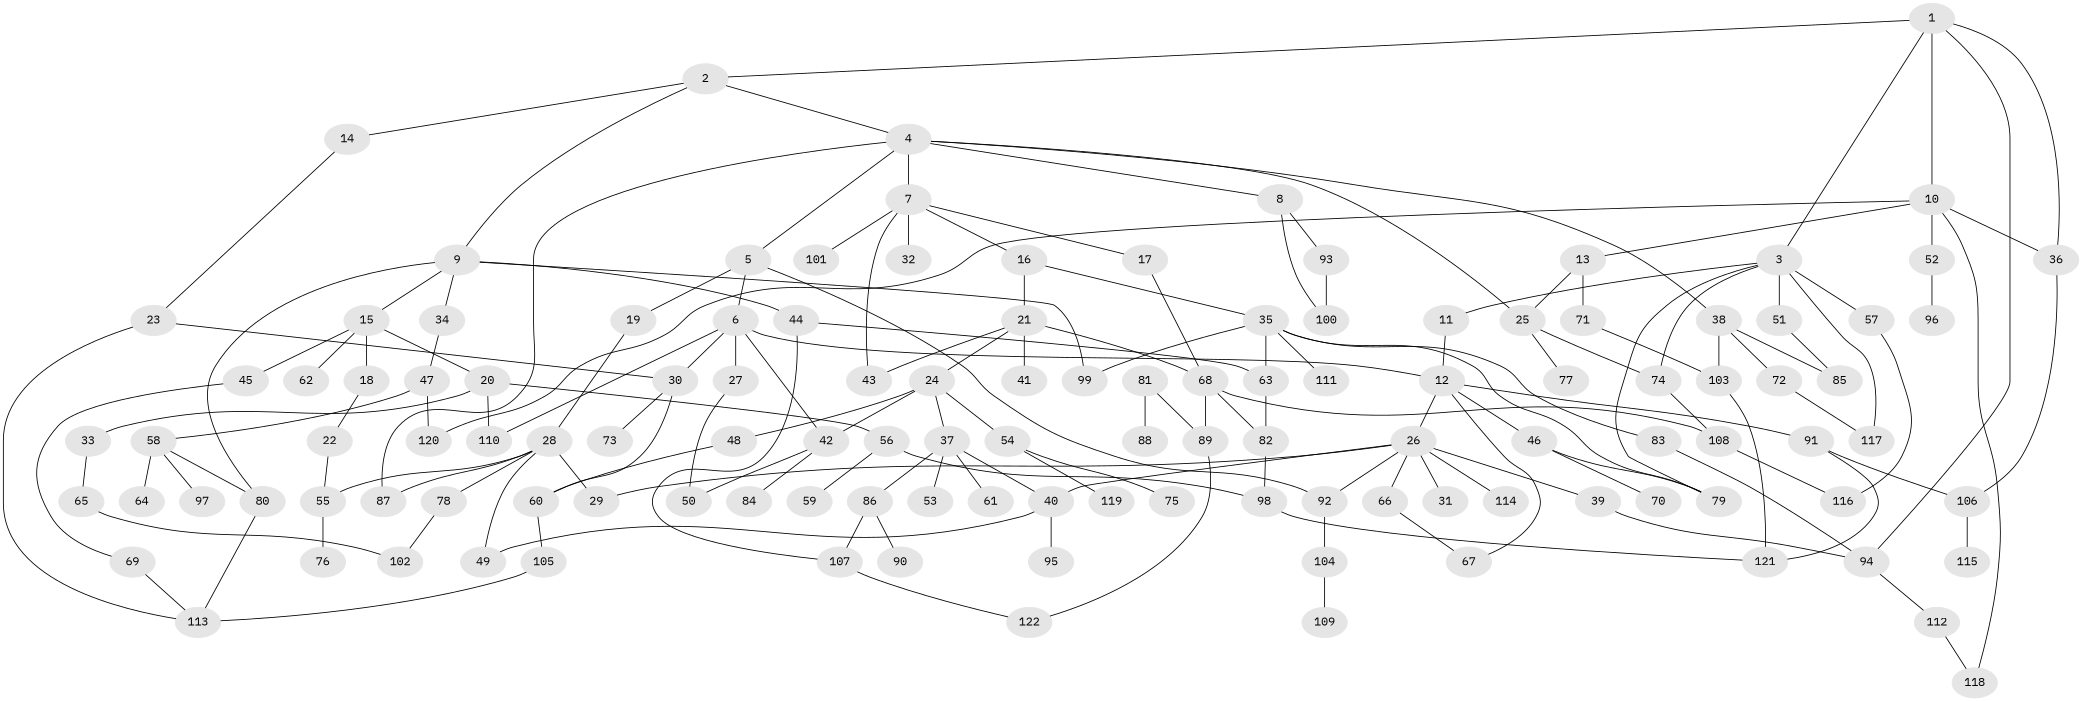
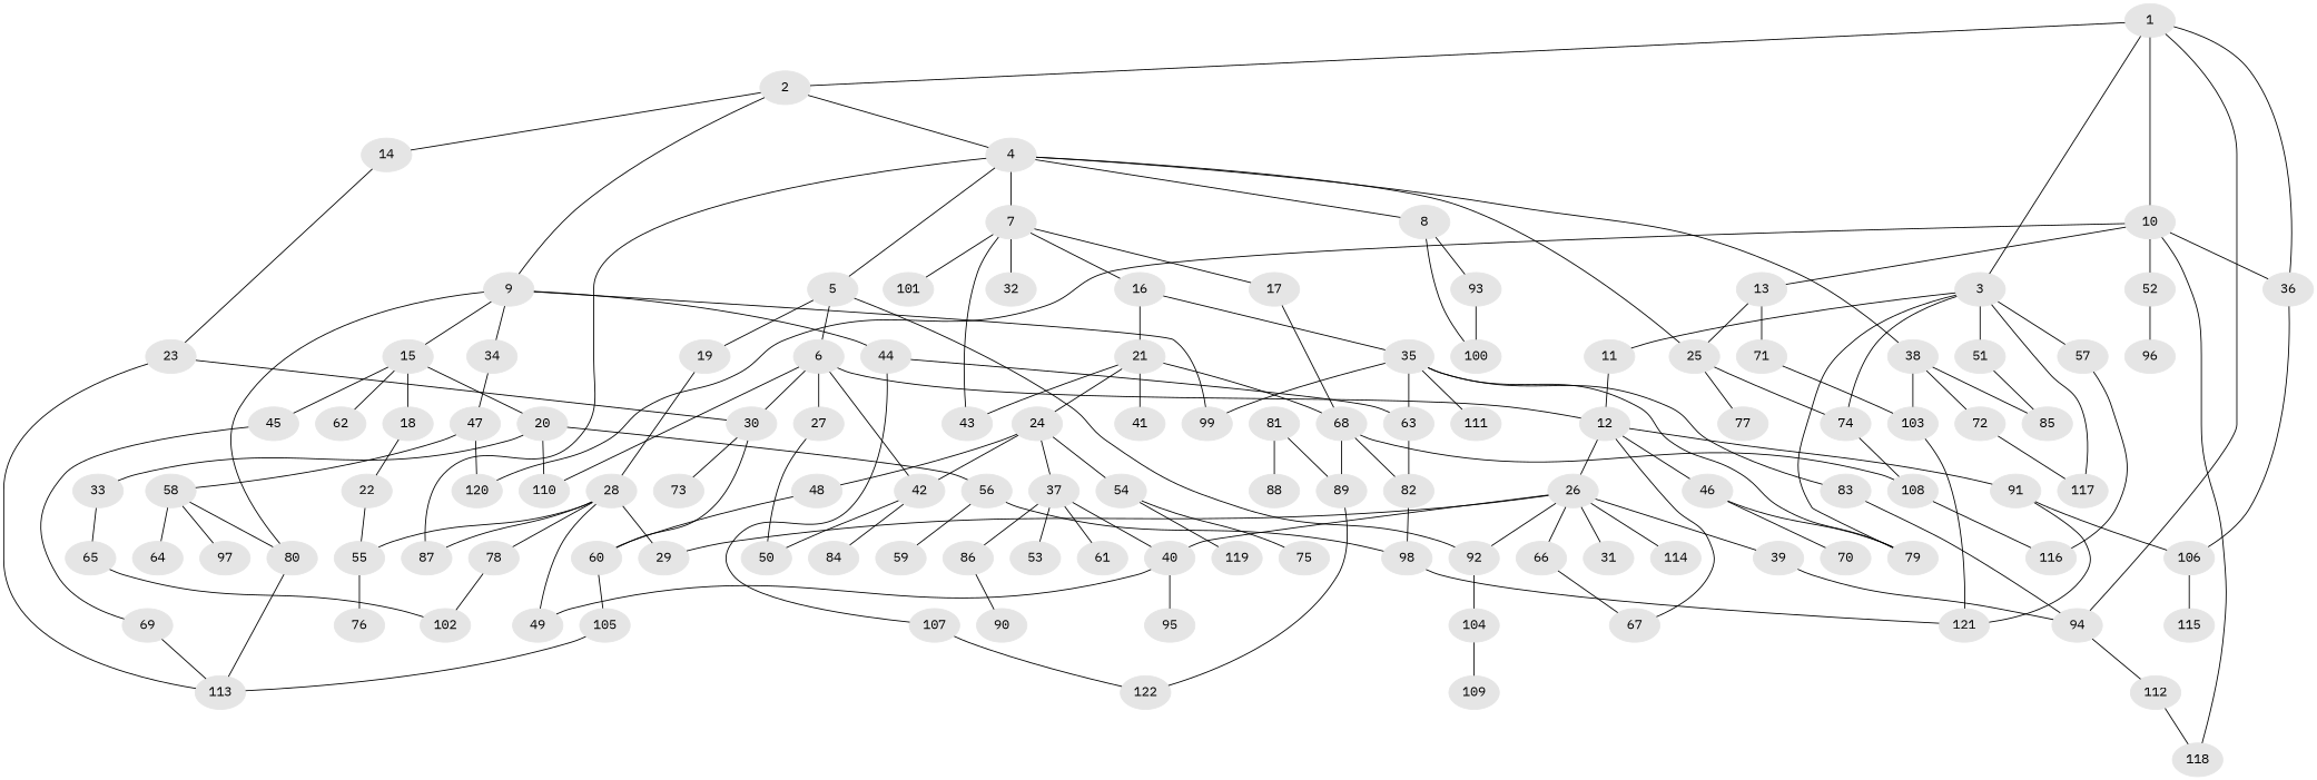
  graph {
    fontname="IBM Plex Mono"
    node [color=gray90 fontname="IBM Plex Mono" style=filled]
    edge [fontname="IBM Plex Mono"]
    1
    2
    3
    10
    36
    94
    4
    9
    14
    11
    51
    57
    74
    79
    117
    13
    52
    118
    120
    106
    112
    5
    7
    8
    25
    38
    87
    15
    34
    44
    80
    99
    23
    12
    85
    116
    108
    6
    19
    92
    16
    17
    32
    43
    101
    93
    100
    77
    72
    103
    27
    30
    42
    110
    28
    104
    26
    46
    67
    91
    50
    60
    73
    84
    21
    35
    68
    18
    20
    45
    62
    47
    63
    107
    113
    71
    96
    29
    31
    39
    40
    66
    114
    70
    121
    22
    33
    56
    69
    24
    41
    83
    111
    82
    89
    55
    49
    78
    65
    59
    98
    37
    48
    54
    76
    53
    61
    86
    75
    119
    95
    102
    105
    58
    81
    88
    115
    90
    122
    64
    97
    109
    1 -- 2
    1 -- 3
    1 -- 10
    1 -- 36
    1 -- 94
    2 -- 4
    2 -- 9
    2 -- 14
    3 -- 11
    3 -- 51
    3 -- 57
    3 -- 74
    3 -- 79
    3 -- 117
    10 -- 36
    10 -- 13
    10 -- 52
    10 -- 118
    10 -- 120
    36 -- 106
    94 -- 112
    4 -- 5
    4 -- 7
    4 -- 8
    4 -- 25
    4 -- 38
    4 -- 87
    9 -- 15
    9 -- 34
    9 -- 44
    9 -- 80
    9 -- 99
    14 -- 23
    11 -- 12
    51 -- 85
    57 -- 116
    74 -- 108
    13 -- 25
    13 -- 71
    52 -- 96
    106 -- 115
    112 -- 118
    5 -- 6
    5 -- 19
    5 -- 92
    7 -- 16
    7 -- 17
    7 -- 32
    7 -- 43
    7 -- 101
    8 -- 93
    8 -- 100
    25 -- 74
    25 -- 77
    38 -- 85
    38 -- 72
    38 -- 103
    15 -- 18
    15 -- 20
    15 -- 45
    15 -- 62
    34 -- 47
    44 -- 63
    44 -- 107
    80 -- 113
    23 -- 30
    23 -- 113
    12 -- 26
    12 -- 46
    12 -- 67
    12 -- 91
    108 -- 116
    6 -- 12
    6 -- 27
    6 -- 30
    6 -- 42
    6 -- 110
    19 -- 28
    92 -- 104
    16 -- 21
    16 -- 35
    17 -- 68
    93 -- 100
    72 -- 117
    103 -- 121
    27 -- 50
    30 -- 60
    30 -- 73
    42 -- 50
    42 -- 84
    28 -- 87
    28 -- 29
    28 -- 55
    28 -- 49
    28 -- 78
    104 -- 109
    26 -- 92
    26 -- 29
    26 -- 31
    26 -- 39
    26 -- 40
    26 -- 66
    26 -- 114
    46 -- 79
    46 -- 70
    91 -- 106
    91 -- 121
    60 -- 105
    21 -- 43
    21 -- 68
    21 -- 24
    21 -- 41
    35 -- 79
    35 -- 99
    35 -- 63
    35 -- 83
    35 -- 111
    68 -- 108
    68 -- 82
    68 -- 89
    18 -- 22
    20 -- 110
    20 -- 33
    20 -- 56
    45 -- 69
    47 -- 120
    47 -- 58
    63 -- 82
    107 -- 122
    71 -- 103
    39 -- 94
    40 -- 49
    40 -- 95
    66 -- 67
    22 -- 55
    33 -- 65
    56 -- 59
    56 -- 98
    69 -- 113
    24 -- 42
    24 -- 37
    24 -- 48
    24 -- 54
    83 -- 94
    82 -- 98
    89 -- 122
    55 -- 76
    78 -- 102
    65 -- 102
    98 -- 121
    37 -- 40
    37 -- 53
    37 -- 61
    37 -- 86
    48 -- 60
    54 -- 75
    54 -- 119
-   86 -- 107
    86 -- 90
    105 -- 113
    58 -- 80
    58 -- 64
    58 -- 97
    81 -- 89
    81 -- 88
  }
